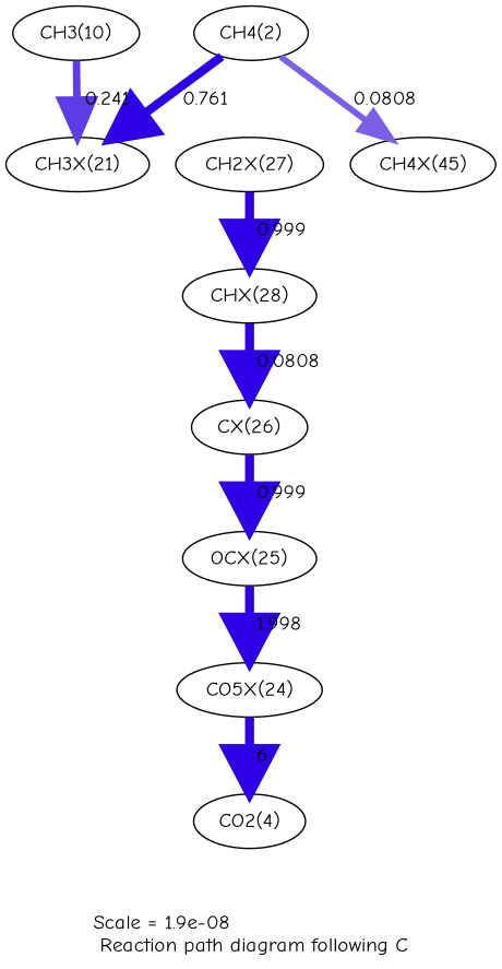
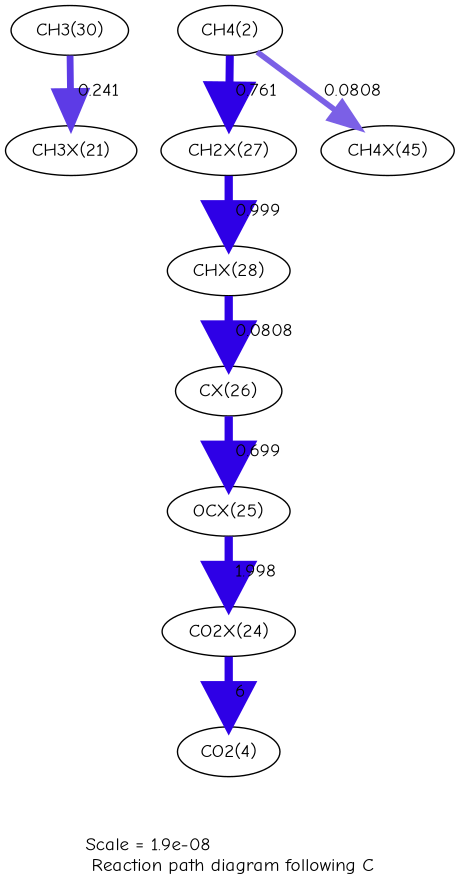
  digraph {
    fontname="Comic Neue"
    label="Scale = 1.9e-08\l Reaction path diagram following C"
    node [fontname="Comic Neue"]
    edge [arrowsize=3 color="0.7, 1.5, 0.9" fontname="Comic Neue" penwidth=6]
    n1 [label="CH4(2)"]
    n2 [label="CH4X(45)"]
    n3 [label="CH3X(21)"]
    n4 [label="CH2X(27)"]
    n5 [label="CHX(28)"]
-   n6 [label="CH3(10)"]
+   n6 [label="CH3(30)"]
    n7 [label="CX(26)"]
    n8 [label="OCX(25)"]
-   n9 [label="CO5X(24)"]
+   n9 [label="CO2X(24)"]
    n10 [label="CO2(4)"]
    n1 -> n2 [arrowsize=2.05 color="0.7, 0.581, 0.9" label=" 0.0808" penwidth=4.1]
-   n1 -> n3 [arrowsize=2.9 color="0.7, 1.26, 0.9" label=" 0.761" penwidth=5.79]
+   n1 -> n4 [arrowsize=2.9 color="0.7, 1.26, 0.9" label=" 0.761" penwidth=5.79]
    n4 -> n5 [label=" 0.999"]
    n5 -> n7 [label=" 0.0808"]
    n6 -> n3 [arrowsize=2.46 color="0.7, 0.741, 0.9" label=" 0.241" penwidth=4.93]
-   n7 -> n8 [label=" 0.999"]
+   n7 -> n8 [label=" 0.699"]
    n8 -> n9 [label=" 1.998"]
    n9 -> n10 [label=" 6"]
  }
